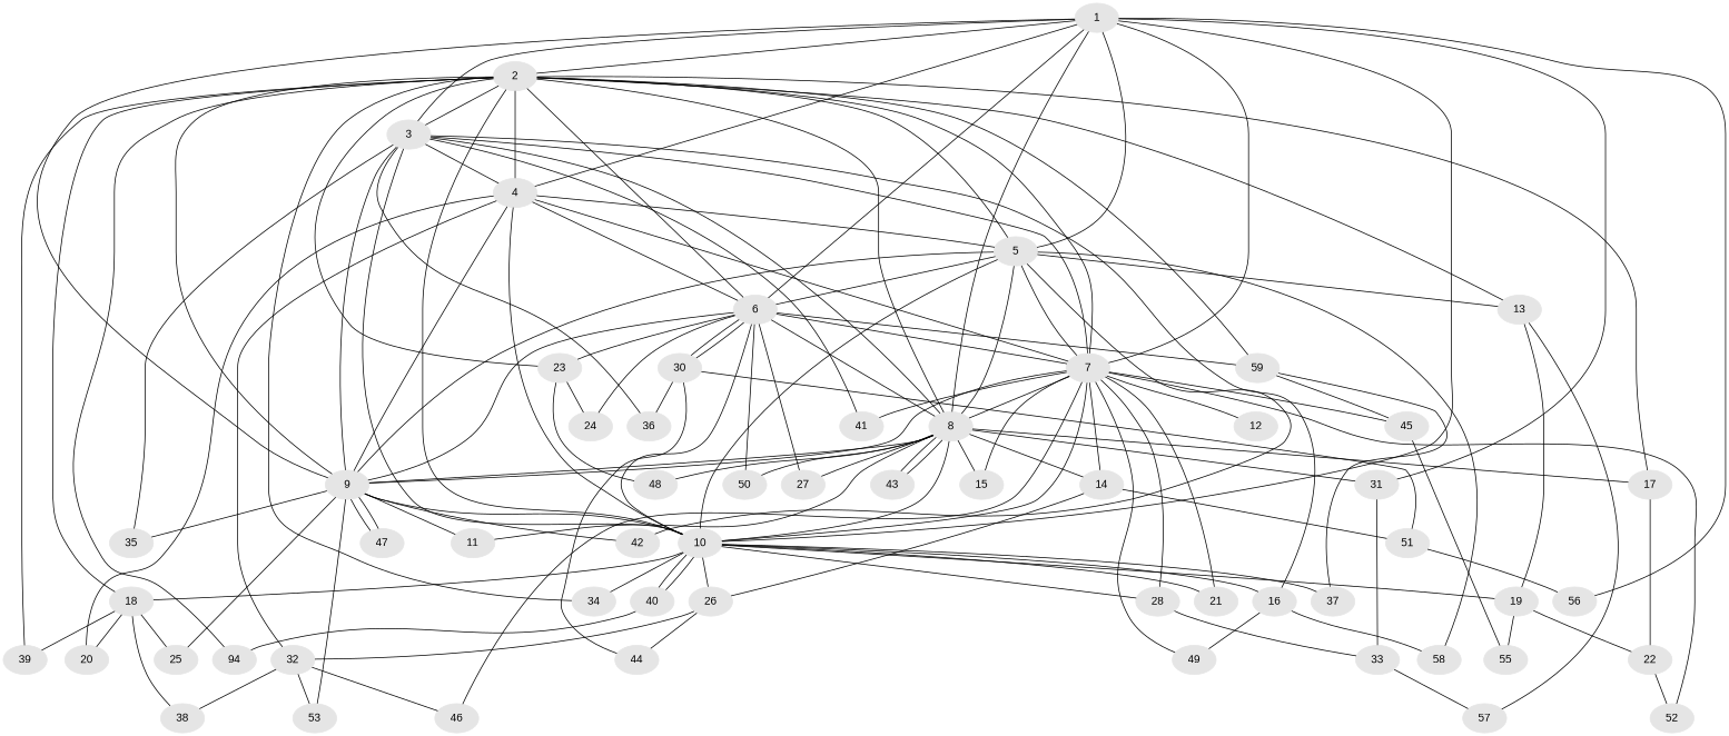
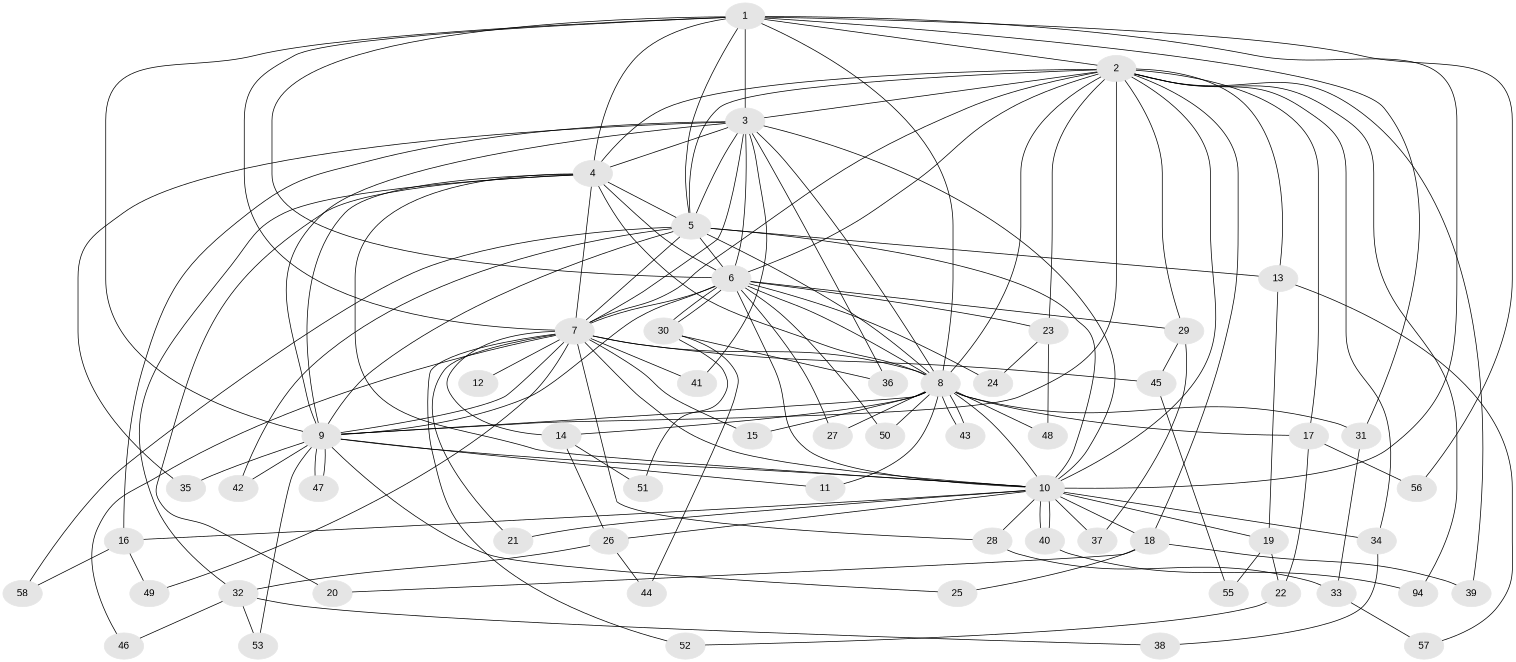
  graph {
    fontname="Liberation Sans"
    node [color=gray90 fontname="Liberation Sans" style=filled]
    edge [fontname="Liberation Sans"]
    1
    2
    3
    4
    5
    6
    7
    8
    9
    10
    31
    56
    13
    17
    18
    23
-   29 [label=59]
+   29
    34
    39
    n20 [label=94]
    16
    35
    36
    41
    20
    32
    42
    58
    24
    27
    30
    50
    12
    14
    15
    21
    28
    45
    46
    49
    52
    11
    43
    48
    25
    47
    53
    19
    26
    37
    40
    33
    57
    22
    38
    51
    44
    55
    1 -- 2
    1 -- 3
    1 -- 4
    1 -- 5
    1 -- 6
    1 -- 7
    1 -- 8
    1 -- 9
    1 -- 10
    1 -- 31
    1 -- 56
    2 -- 3
    2 -- 4
    2 -- 5
    2 -- 6
    2 -- 7
    2 -- 8
    2 -- 9
    2 -- 10
    2 -- 13
    2 -- 17
    2 -- 18
    2 -- 23
    2 -- 29
    2 -- 34
    2 -- 39
    2 -- n20
    3 -- 4
+   3 -- 5
+   3 -- 6
    3 -- 7
    3 -- 8
    3 -- 9
    3 -- 10
    3 -- 16
    3 -- 35
    3 -- 36
    3 -- 41
    4 -- 5
    4 -- 6
    4 -- 7
+   4 -- 8
    4 -- 9
    4 -- 10
    4 -- 20
    4 -- 32
    5 -- 6
    5 -- 7
    5 -- 8
    5 -- 9
    5 -- 10
    5 -- 13
    5 -- 42
    5 -- 58
    6 -- 7
    6 -- 8
    6 -- 9
    6 -- 10
    6 -- 23
    6 -- 29
    6 -- 24
    6 -- 27
    6 -- 30
    6 -- 30
    6 -- 50
    7 -- 8
    7 -- 9
    7 -- 10
    7 -- 41
    7 -- 12
    7 -- 14
    7 -- 15
    7 -- 21
    7 -- 28
    7 -- 45
    7 -- 46
    7 -- 49
    7 -- 52
    8 -- 9
    8 -- 10
    8 -- 31
    8 -- 17
    8 -- 27
    8 -- 50
    8 -- 14
    8 -- 15
    8 -- 11
    8 -- 43
    8 -- 43
    8 -- 48
    9 -- 10
    9 -- 35
    9 -- 42
    9 -- 11
    9 -- 25
    9 -- 47
    9 -- 47
    9 -- 53
    10 -- 18
    10 -- 34
    10 -- 16
    10 -- 21
    10 -- 28
    10 -- 19
    10 -- 26
    10 -- 37
    10 -- 40
    10 -- 40
    31 -- 33
    13 -- 19
    13 -- 57
    17 -- 22
    18 -- 39
    18 -- 20
    18 -- 25
-   18 -- 38
+   34 -- 38
    23 -- 24
    23 -- 48
    29 -- 45
    29 -- 37
    16 -- 58
    16 -- 49
    32 -- 46
    32 -- 53
    32 -- 38
    30 -- 36
    30 -- 51
    30 -- 44
    14 -- 26
    14 -- 51
    28 -- 33
    45 -- 55
    19 -- 22
    19 -- 55
    26 -- 32
    26 -- 44
    40 -- n20
    33 -- 57
    22 -- 52
-   51 -- 56
+   17 -- 56
  }
